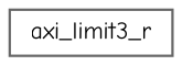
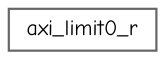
  digraph {
    rankdir=LR
    fontname="Comic Neue"
-   n1 [color=grey40 fillcolor=white fontname="Comic Neue" fontsize=10 height=0.2 label=axi_limit3_r shape=box style=filled width=0.4]
+   n1 [color=grey40 fillcolor=white fontname="Comic Neue" fontsize=10 height=0.2 label=axi_limit0_r shape=box style=filled width=0.4]
  }
